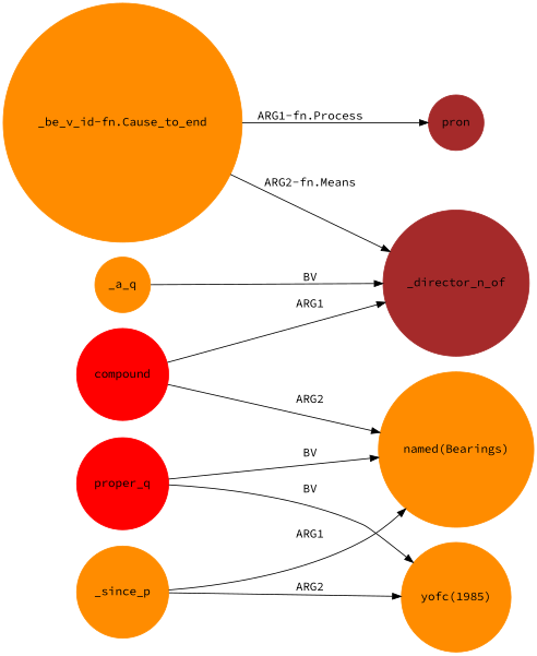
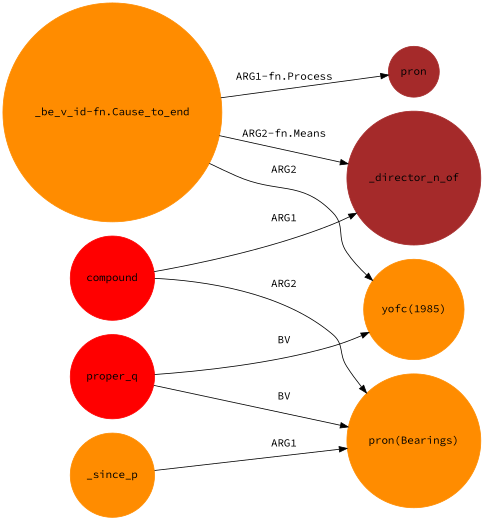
  digraph {
    fontname="Source Code Pro"
    rankdir=LR
    node [color=darkorange fontname="Source Code Pro" shape=circle style=filled]
    edge [fontname="Source Code Pro"]
    compound [color=red]
    _director_n_of [color=brown]
-   "named(Bearings)"
-   _a_q
+   "named(Bearings)" [label="pron(Bearings)"]
    _since_p
    "yofc(1985)"
    "_be_v_id-fn.Cause_to_end"
    pron [color=brown]
    proper_q [color=red]
    compound -> _director_n_of [label=ARG1]
    compound -> "named(Bearings)" [label=ARG2]
-   _a_q -> _director_n_of [label=BV]
    _since_p -> "named(Bearings)" [label=ARG1]
-   _since_p -> "yofc(1985)" [label=ARG2]
+   "_be_v_id-fn.Cause_to_end" -> "yofc(1985)" [label=ARG2]
    "_be_v_id-fn.Cause_to_end" -> _director_n_of [label="ARG2-fn.Means"]
    "_be_v_id-fn.Cause_to_end" -> pron [label="ARG1-fn.Process"]
    proper_q -> "named(Bearings)" [label=BV]
    proper_q -> "yofc(1985)" [label=BV]
  }
